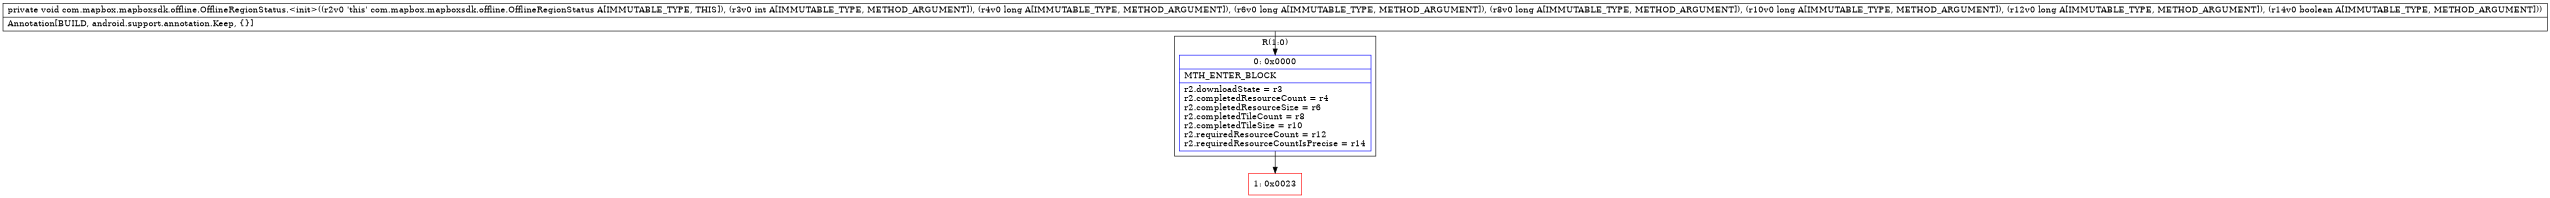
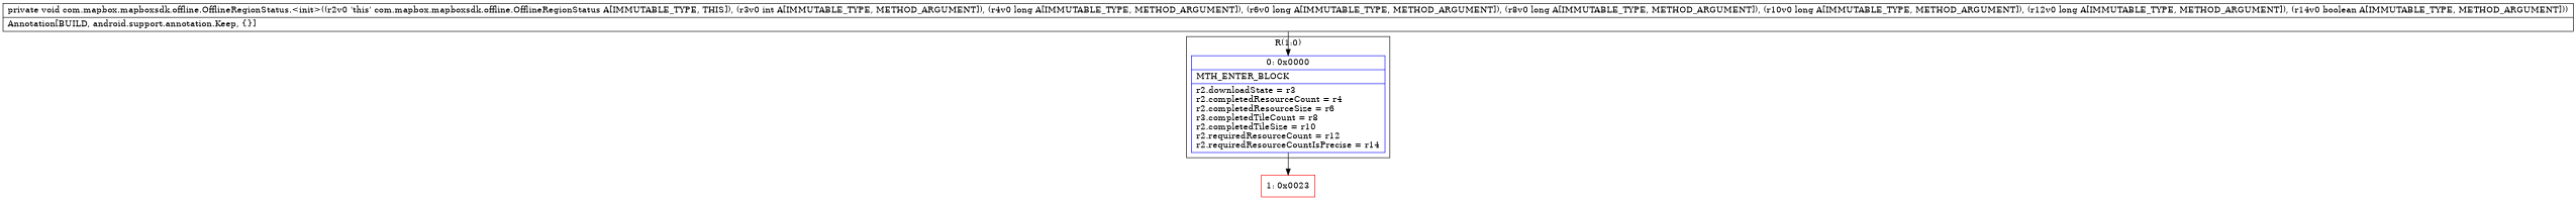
  digraph {
    node [shape=record]
-   n1 [color=blue label="{0\:\ 0x0000|MTH_ENTER_BLOCK\l|r2.downloadState = r3\lr2.completedResourceCount = r4\lr2.completedResourceSize = r6\lr2.completedTileCount = r8\lr2.completedTileSize = r10\lr2.requiredResourceCount = r12\lr2.requiredResourceCountIsPrecise = r14\l}"]
+   n1 [color=blue label="{0\:\ 0x0000|MTH_ENTER_BLOCK\l|r2.downloadState = r3\lr2.completedResourceCount = r4\lr2.completedResourceSize = r6\lr3.completedTileCount = r8\lr2.completedTileSize = r10\lr2.requiredResourceCount = r12\lr2.requiredResourceCountIsPrecise = r14\l}"]
    n2 [color=red label="{1\:\ 0x0023}"]
    n3 [label="{private void com.mapbox.mapboxsdk.offline.OfflineRegionStatus.\<init\>((r2v0 'this' com.mapbox.mapboxsdk.offline.OfflineRegionStatus A[IMMUTABLE_TYPE, THIS]), (r3v0 int A[IMMUTABLE_TYPE, METHOD_ARGUMENT]), (r4v0 long A[IMMUTABLE_TYPE, METHOD_ARGUMENT]), (r6v0 long A[IMMUTABLE_TYPE, METHOD_ARGUMENT]), (r8v0 long A[IMMUTABLE_TYPE, METHOD_ARGUMENT]), (r10v0 long A[IMMUTABLE_TYPE, METHOD_ARGUMENT]), (r12v0 long A[IMMUTABLE_TYPE, METHOD_ARGUMENT]), (r14v0 boolean A[IMMUTABLE_TYPE, METHOD_ARGUMENT]))  | Annotation[BUILD, android.support.annotation.Keep, \{\}]\l}"]
    subgraph cluster_1 {
      label="R(1:0)"
      n1
    }
    n1 -> n2
    n3 -> n1
  }
